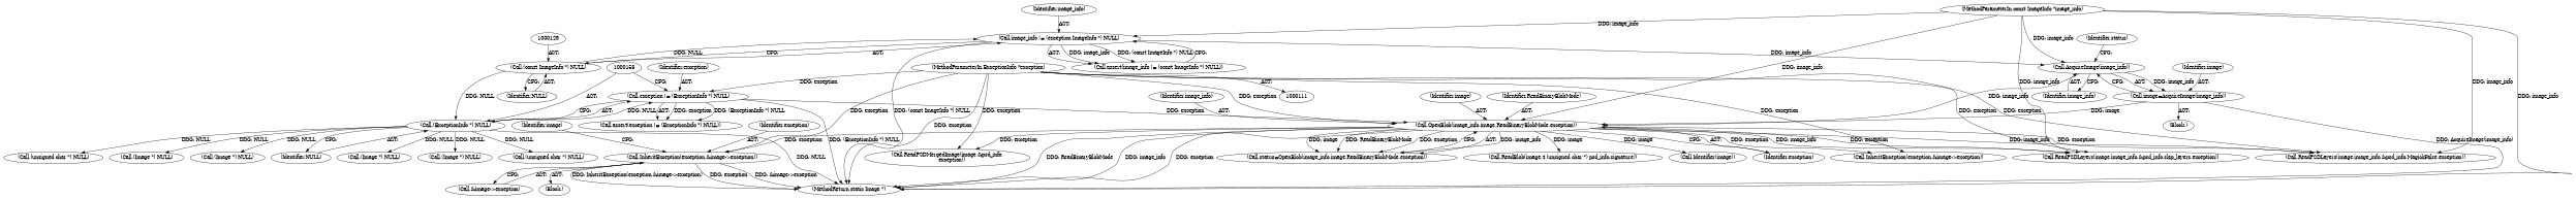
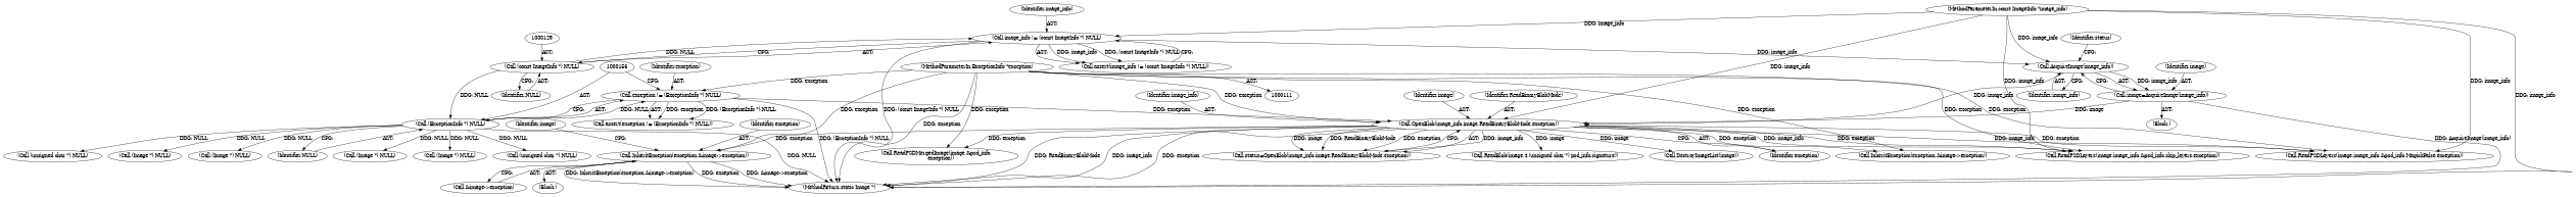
  digraph {
    n1 [label="(Call,InheritException(exception,&image->exception))"]
    n2 [label="(Call,&image->exception)"]
    n3 [label="(MethodReturn,static Image *)"]
    n4 [label="(Block,)"]
    n5 [label="(Call,OpenBlob(image_info,image,ReadBinaryBlobMode,exception))"]
    n6 [label="(Call,ReadPSDMergedImage(image,&psd_info,\n      exception))"]
-   n7 [label="(Call,Identifier(image))"]
+   n7 [label="(Call,DestroyImageList(image))"]
    n8 [label="(Identifier,exception)"]
    n9 [label="(Call,ReadPSDLayers(image,image_info,&psd_info,skip_layers,exception))"]
    n10 [label="(Call,InheritException(exception,&image->exception))"]
    n11 [label="(Call,ReadPSDLayers(image,image_info,&psd_info,MagickFalse,exception))"]
    n12 [label="(Call,status=OpenBlob(image_info,image,ReadBinaryBlobMode,exception))"]
    n13 [label="(Call,ReadBlob(image,4,(unsigned char *) psd_info.signature))"]
    n14 [label="(Call,AcquireImage(image_info))"]
    n15 [label="(Call,image=AcquireImage(image_info))"]
    n16 [label="(Identifier,image_info)"]
    n17 [label="(Block,)"]
-   n18 [label="(Call,image_info != (exception ImageInfo *) NULL)"]
+   n18 [label="(Call,image_info != (const ImageInfo *) NULL)"]
    n19 [label="(Call,(const ImageInfo *) NULL)"]
    n20 [label="(Call,assert(image_info != (const ImageInfo *) NULL))"]
    n21 [label="(Call,(ExceptionInfo *) NULL)"]
    n22 [label="(Identifier,NULL)"]
    n23 [label="(MethodParameterIn,const ImageInfo *image_info)"]
    n24 [label="(Call,exception != (ExceptionInfo *) NULL)"]
    n25 [label="(Call,(Image *) NULL)"]
    n26 [label="(Call,(Image *) NULL)"]
    n27 [label="(Call,(unsigned char *) NULL)"]
    n28 [label="(Identifier,NULL)"]
    n29 [label="(Call,(unsigned char *) NULL)"]
    n30 [label="(Call,(Image *) NULL)"]
    n31 [label="(Call,(Image *) NULL)"]
    n32 [label="(Call,assert(exception != (ExceptionInfo *) NULL))"]
    n33 [label="(MethodParameterIn,ExceptionInfo *exception)"]
    1000111
    n35 [label="(Identifier,exception)"]
    n36 [label="(Identifier,image)"]
    n37 [label="(Identifier,ReadBinaryBlobMode)"]
    n38 [label="(Identifier,image_info)"]
    n39 [label="(Identifier,image)"]
    n40 [label="(Identifier,image_info)"]
    n41 [label="(Identifier,image)"]
    n42 [label="(Identifier,exception)"]
    n43 [label="(Identifier,status)"]
    1000129
    1000156
    n1 -> n2 [label="CFG: "]
    n1 -> n3 [label="DDG: exception"]
    n1 -> n3 [label="DDG: &image->exception"]
    n1 -> n3 [label="DDG: InheritException(exception,&image->exception)"]
    n1 -> n4 [label="AST: "]
    n2 -> n1 [label="AST: "]
    n5 -> n1 [label="DDG: exception"]
    n5 -> n3 [label="DDG: ReadBinaryBlobMode"]
    n5 -> n3 [label="DDG: image_info"]
    n5 -> n3 [label="DDG: exception"]
    n5 -> n6 [label="DDG: exception"]
    n5 -> n7 [label="DDG: image"]
    n5 -> n8 [label="CFG: "]
    n5 -> n9 [label="DDG: image_info"]
    n5 -> n9 [label="DDG: exception"]
    n5 -> n10 [label="DDG: exception"]
    n5 -> n11 [label="DDG: image_info"]
    n5 -> n11 [label="DDG: exception"]
    n5 -> n12 [label="AST: "]
    n5 -> n12 [label="DDG: image_info"]
    n5 -> n12 [label="DDG: image"]
    n5 -> n12 [label="DDG: ReadBinaryBlobMode"]
    n5 -> n12 [label="DDG: exception"]
    n5 -> n13 [label="DDG: image"]
    n8 -> n5 [label="AST: "]
    n12 -> n5 [label="CFG: "]
    n14 -> n5 [label="DDG: image_info"]
    n14 -> n15 [label="AST: "]
    n14 -> n15 [label="DDG: image_info"]
    n14 -> n16 [label="CFG: "]
    n15 -> n3 [label="DDG: AcquireImage(image_info)"]
    n15 -> n5 [label="DDG: image"]
    n15 -> n14 [label="CFG: "]
    n15 -> n17 [label="AST: "]
    n16 -> n14 [label="AST: "]
    n18 -> n3 [label="DDG: (const ImageInfo *) NULL"]
    n18 -> n14 [label="DDG: image_info"]
    n18 -> n19 [label="CFG: "]
    n18 -> n20 [label="AST: "]
    n18 -> n20 [label="DDG: image_info"]
    n18 -> n20 [label="DDG: (const ImageInfo *) NULL"]
    n19 -> n18 [label="AST: "]
    n19 -> n18 [label="DDG: NULL"]
    n19 -> n21 [label="DDG: NULL"]
    n19 -> n22 [label="CFG: "]
    n20 -> n18 [label="CFG: "]
    n21 -> n3 [label="DDG: NULL"]
    n21 -> n24 [label="AST: "]
    n21 -> n24 [label="DDG: NULL"]
    n21 -> n25 [label="DDG: NULL"]
    n21 -> n26 [label="DDG: NULL"]
    n21 -> n27 [label="DDG: NULL"]
    n21 -> n28 [label="CFG: "]
    n21 -> n29 [label="DDG: NULL"]
    n21 -> n30 [label="DDG: NULL"]
    n21 -> n31 [label="DDG: NULL"]
    n22 -> n19 [label="AST: "]
    n23 -> n3 [label="DDG: image_info"]
    n23 -> n5 [label="DDG: image_info"]
    n23 -> n9 [label="DDG: image_info"]
    n23 -> n11 [label="DDG: image_info"]
    n23 -> n14 [label="DDG: image_info"]
    n23 -> n18 [label="DDG: image_info"]
    n24 -> n3 [label="DDG: (ExceptionInfo *) NULL"]
    n24 -> n5 [label="DDG: exception"]
    n24 -> n21 [label="CFG: "]
    n24 -> n32 [label="AST: "]
    n24 -> n32 [label="DDG: exception"]
    n24 -> n32 [label="DDG: (ExceptionInfo *) NULL"]
    n28 -> n21 [label="AST: "]
    n33 -> n1 [label="DDG: exception"]
    n33 -> n3 [label="DDG: exception"]
    n33 -> n5 [label="DDG: exception"]
    n33 -> n6 [label="DDG: exception"]
    n33 -> n9 [label="DDG: exception"]
    n33 -> n10 [label="DDG: exception"]
    n33 -> n11 [label="DDG: exception"]
    n33 -> n24 [label="DDG: exception"]
    n33 -> 1000111 [label="AST: "]
    n35 -> n1 [label="AST: "]
    n36 -> n1 [label="CFG: "]
    n37 -> n5 [label="AST: "]
    n38 -> n5 [label="AST: "]
    n39 -> n15 [label="AST: "]
    n40 -> n18 [label="AST: "]
    n41 -> n5 [label="AST: "]
    n42 -> n24 [label="AST: "]
    n43 -> n14 [label="CFG: "]
    1000129 -> n19 [label="AST: "]
    1000156 -> n21 [label="AST: "]
    1000156 -> n24 [label="CFG: "]
  }
